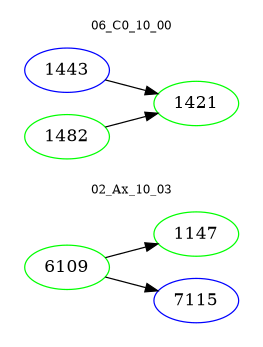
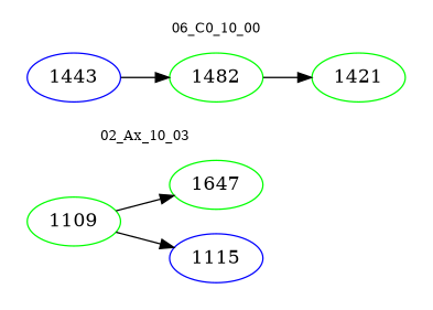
  digraph {
    rankdir=LR
    node [color=green]
    edge [color=black]
-   n1 [color=blue label=7115]
-   n2 [label=6109]
-   n3 [label=1147]
+   n1 [color=blue label=1115]
+   n2 [label=1109]
+   n3 [label=1647]
    n4 [color=blue label=1443]
    n5 [label=1421]
    n6 [label=1482]
    subgraph cluster_1 {
      color=white
      fontsize=10
      label="02_Ax_10_03"
      n1
      n2
      n3
    }
    subgraph cluster_2 {
      color=white
      fontsize=10
      label="06_C0_10_00"
      n4
      n5
      n6
    }
    n2 -> n1
    n2 -> n3
-   n4 -> n5
+   n4 -> n6
    n6 -> n5
  }
